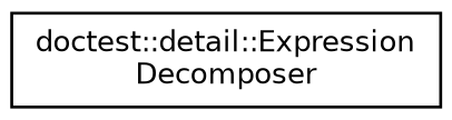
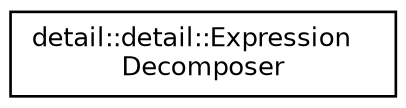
  digraph {
    rankdir=LR
-   n1 [color=black fillcolor=white fontname=Helvetica fontsize=10 height=0.2 label="doctest::detail::Expression\lDecomposer" shape=record style=filled width=0.4]
+   n1 [color=black fillcolor=white fontname=Helvetica fontsize=10 height=0.2 label="detail::detail::Expression\lDecomposer" shape=record style=filled width=0.4]
  }
